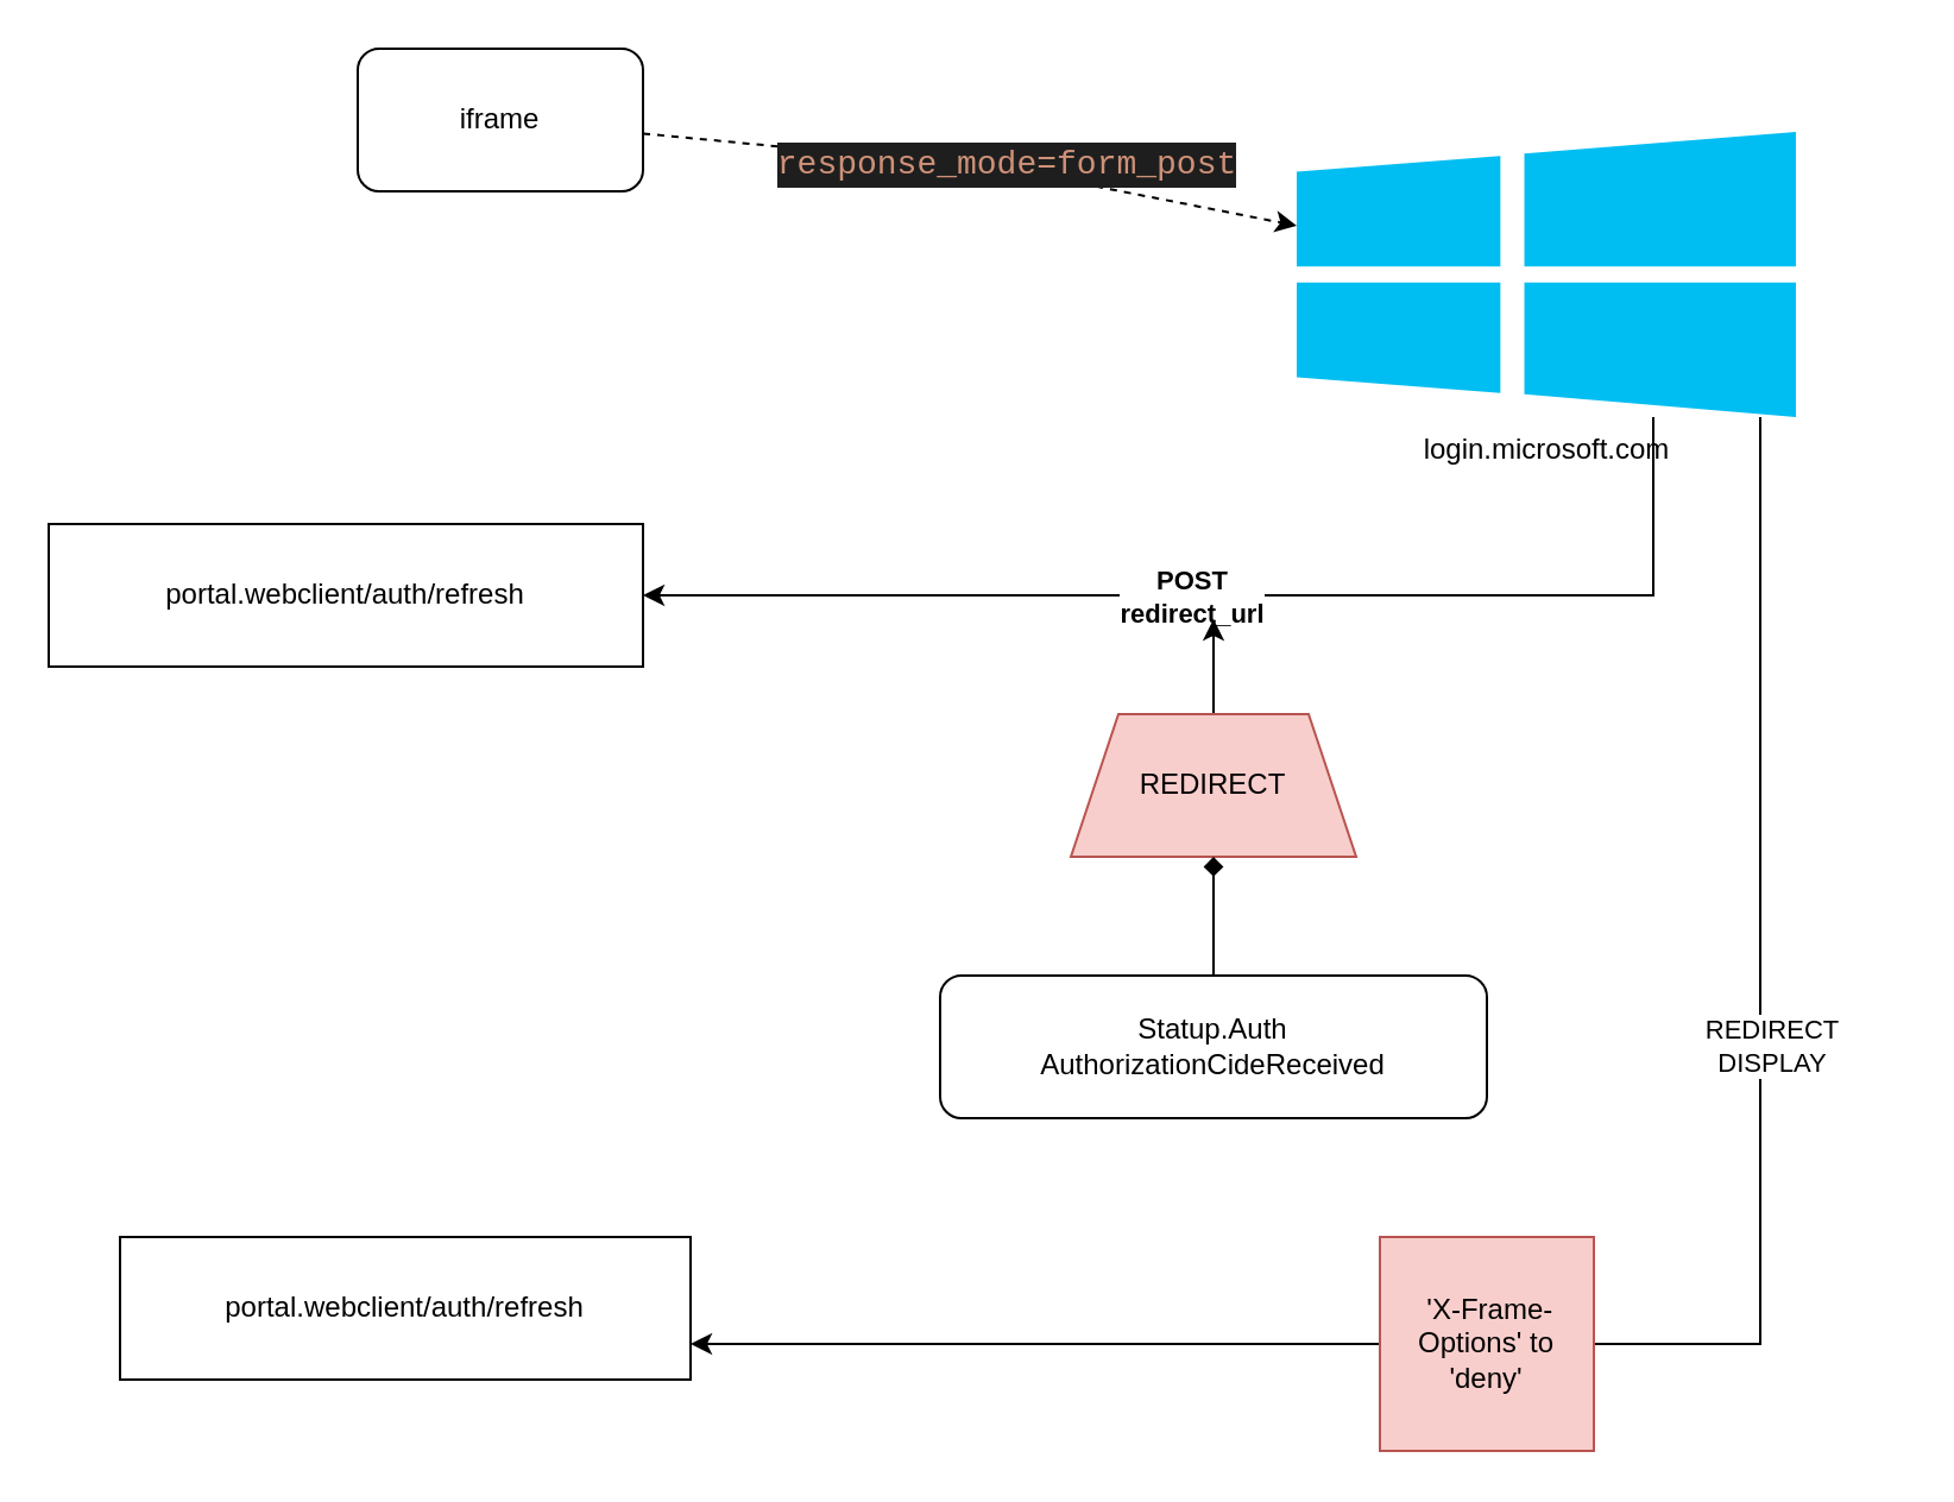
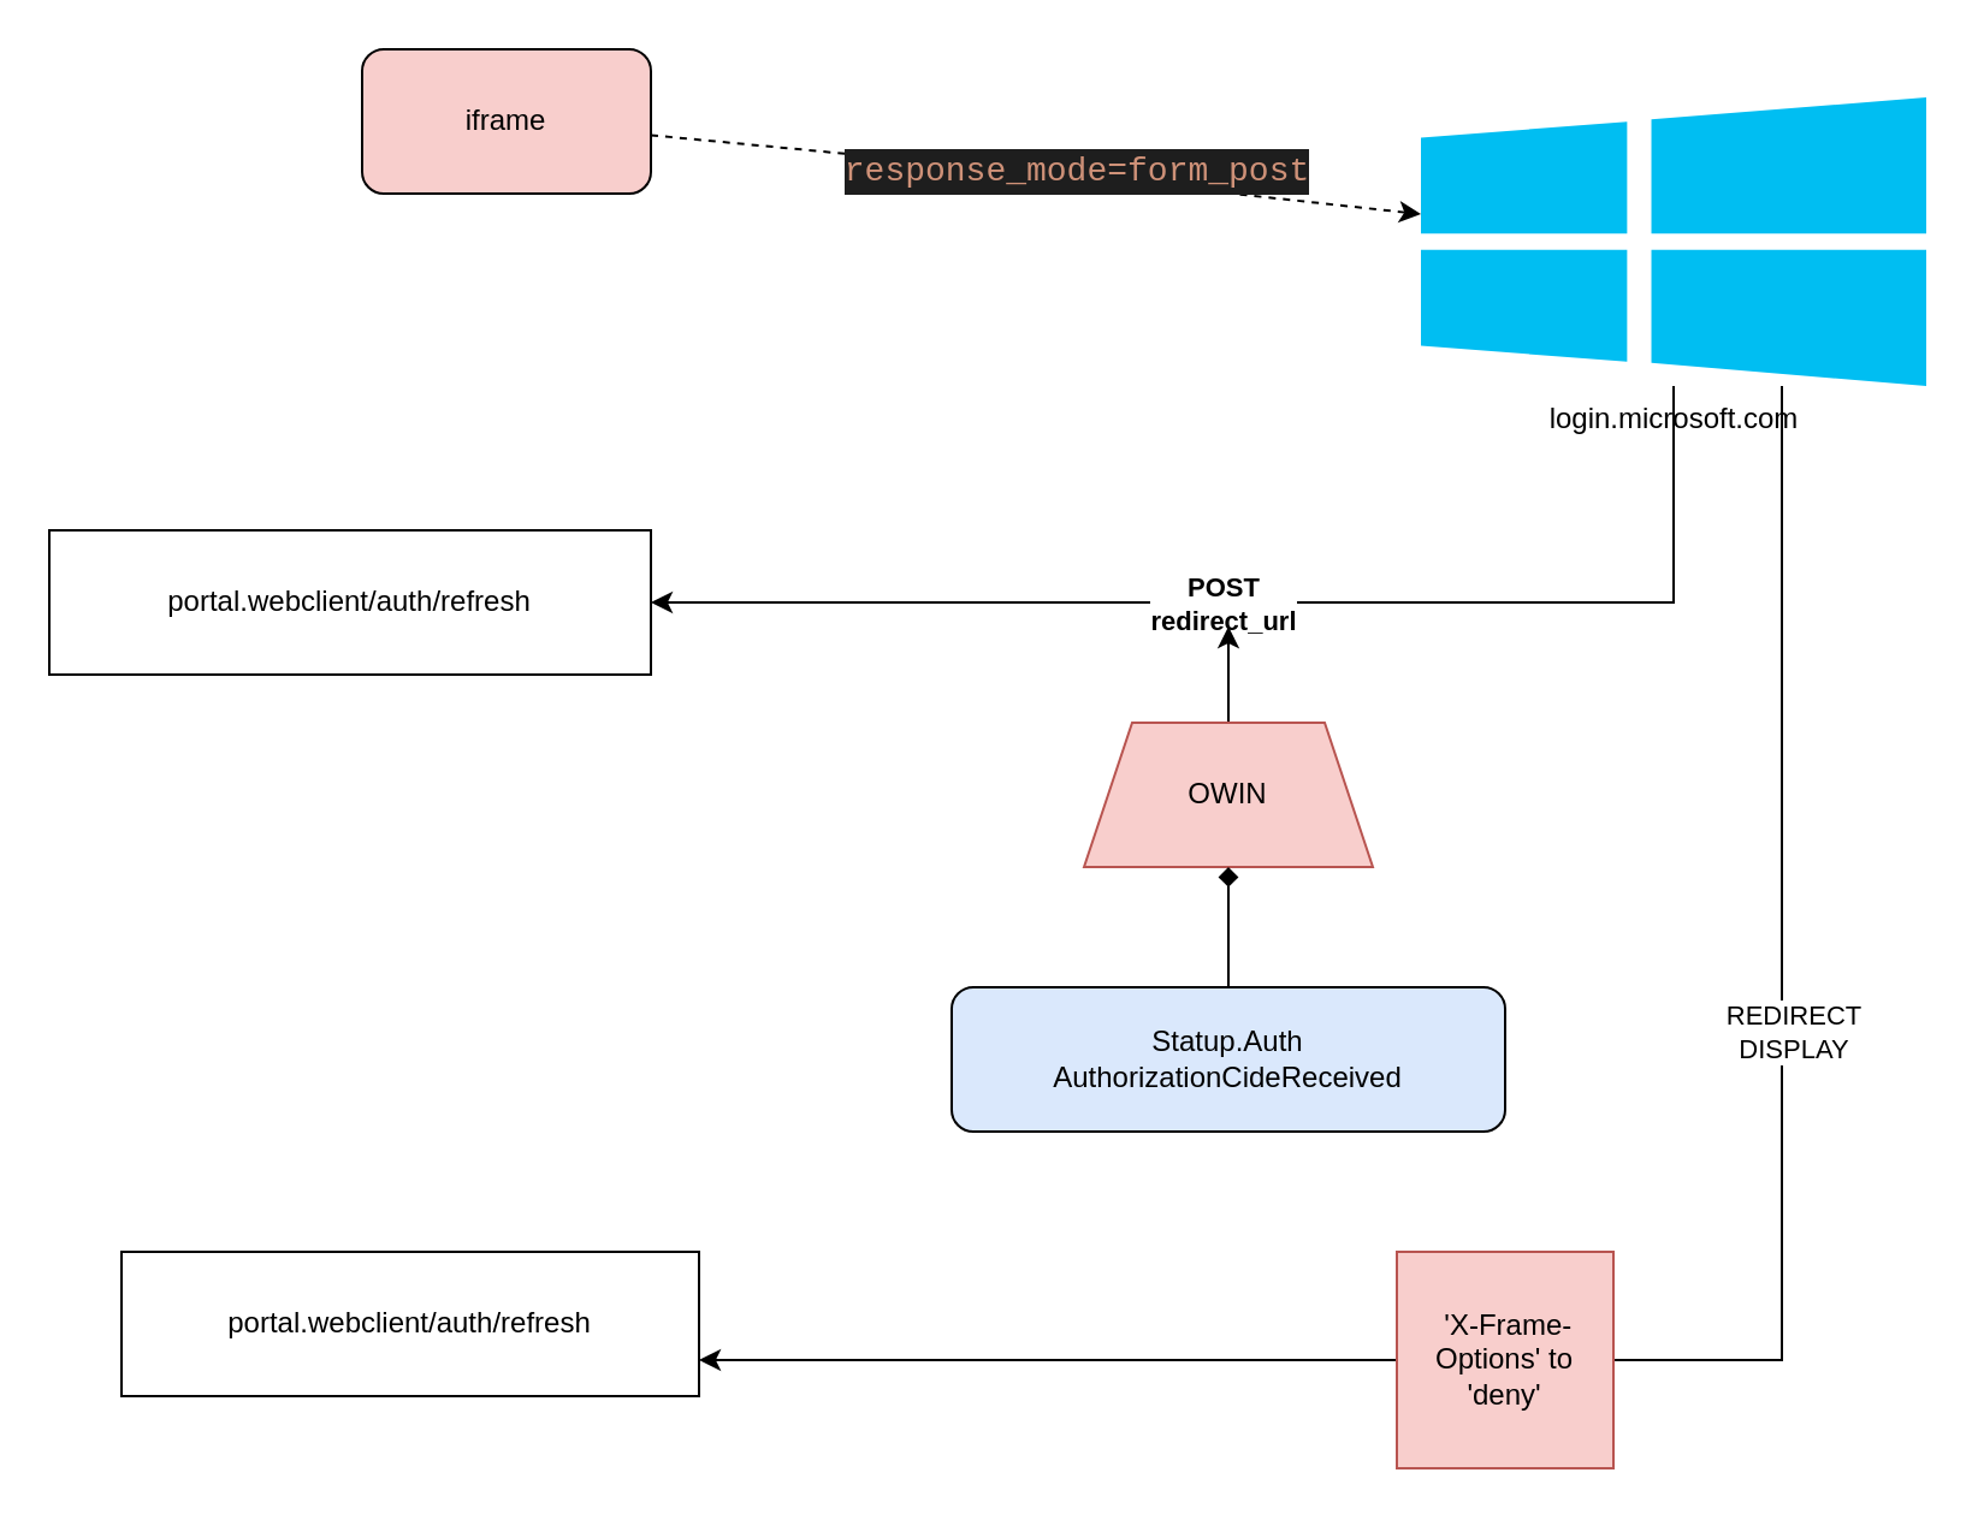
  <mxCell id="0" />
  <mxCell id="1" parent="0" />
  <mxCell id="2" value="&lt;span&gt;portal.webclient/auth/refresh&lt;/span&gt;" style="rounded=0;whiteSpace=wrap;html=1;" vertex="1" parent="1"><mxGeometry x="20" y="220" width="250" height="60" as="geometry" /></mxCell>
  <mxCell id="3" style="edgeStyle=orthogonalEdgeStyle;rounded=0;orthogonalLoop=1;jettySize=auto;html=1;entryX=1;entryY=0.5;entryDx=0;entryDy=0;" edge="1" parent="1" source="7" target="2"><mxGeometry relative="1" as="geometry"><Array as="points"><mxPoint x="695" y="250" /></Array></mxGeometry></mxCell>
  <mxCell id="4" value="POST&lt;br&gt;redirect_url" style="edgeLabel;html=1;align=center;verticalAlign=middle;resizable=0;points=[];fontStyle=1" vertex="1" connectable="0" parent="3"><mxGeometry x="0.024" y="1" relative="1" as="geometry"><mxPoint x="-14" y="-1" as="offset" /></mxGeometry></mxCell>
  <mxCell id="5" style="edgeStyle=orthogonalEdgeStyle;rounded=0;orthogonalLoop=1;jettySize=auto;html=1;entryX=1;entryY=0.75;entryDx=0;entryDy=0;" edge="1" parent="1" source="7" target="15"><mxGeometry relative="1" as="geometry"><mxPoint x="710" y="580" as="targetPoint" /><Array as="points"><mxPoint x="740" y="565" /></Array></mxGeometry></mxCell>
  <mxCell id="6" value="REDIRECT&lt;br&gt;DISPLAY" style="edgeLabel;html=1;align=center;verticalAlign=middle;resizable=0;points=[];" vertex="1" connectable="0" parent="5"><mxGeometry x="-0.372" y="4" relative="1" as="geometry"><mxPoint as="offset" /></mxGeometry></mxCell>
- <mxCell id="7" value="login.microsoft.com" style="verticalLabelPosition=bottom;html=1;verticalAlign=top;align=center;strokeColor=none;fillColor=#00BEF2;shape=mxgraph.azure.azure_instance;" vertex="1" parent="1"><mxGeometry x="545" y="55" width="210" height="120" as="geometry" /></mxCell>
+ <mxCell id="7" value="login.microsoft.com" style="verticalLabelPosition=bottom;html=1;verticalAlign=top;align=center;strokeColor=none;fillColor=#00BEF2;shape=mxgraph.azure.azure_instance;" vertex="1" parent="1"><mxGeometry x="590" y="40" width="210" height="120" as="geometry" /></mxCell>
  <mxCell id="8" style="rounded=0;orthogonalLoop=1;jettySize=auto;html=1;dashed=1;" edge="1" parent="1" source="10" target="7"><mxGeometry relative="1" as="geometry"><Array as="points"><mxPoint x="420" y="70" /></Array></mxGeometry></mxCell>
  <mxCell id="9" value="&lt;div style=&quot;color: rgb(212 , 212 , 212) ; background-color: rgb(30 , 30 , 30) ; font-family: &amp;#34;consolas&amp;#34; , &amp;#34;courier new&amp;#34; , monospace ; font-size: 14px ; line-height: 19px&quot;&gt;&lt;span style=&quot;color: #ce9178&quot;&gt;response_mode=form_post&lt;/span&gt;&lt;/div&gt;" style="edgeLabel;html=1;align=center;verticalAlign=middle;resizable=0;points=[];" vertex="1" connectable="0" parent="8"><mxGeometry x="0.101" y="2" relative="1" as="geometry"><mxPoint as="offset" /></mxGeometry></mxCell>
- <mxCell id="10" value="iframe" style="rounded=1;whiteSpace=wrap;html=1;" vertex="1" parent="1"><mxGeometry x="150" y="20" width="120" height="60" as="geometry" /></mxCell>
+ <mxCell id="10" value="iframe" style="rounded=1;whiteSpace=wrap;html=1;fillColor=#f8cecc;" vertex="1" parent="1"><mxGeometry x="150" y="20" width="120" height="60" as="geometry" /></mxCell>
  <mxCell id="11" style="edgeStyle=orthogonalEdgeStyle;rounded=0;orthogonalLoop=1;jettySize=auto;html=1;" edge="1" parent="1" source="12"><mxGeometry relative="1" as="geometry"><mxPoint x="510" y="260" as="targetPoint" /></mxGeometry></mxCell>
- <mxCell id="12" value="REDIRECT" style="shape=trapezoid;perimeter=trapezoidPerimeter;whiteSpace=wrap;html=1;fixedSize=1;fillColor=#f8cecc;strokeColor=#b85450;" vertex="1" parent="1"><mxGeometry x="450" y="300" width="120" height="60" as="geometry" /></mxCell>
+ <mxCell id="12" value="OWIN" style="shape=trapezoid;perimeter=trapezoidPerimeter;whiteSpace=wrap;html=1;fixedSize=1;fillColor=#f8cecc;strokeColor=#b85450;" vertex="1" parent="1"><mxGeometry x="450" y="300" width="120" height="60" as="geometry" /></mxCell>
  <mxCell id="13" style="edgeStyle=orthogonalEdgeStyle;rounded=0;orthogonalLoop=1;jettySize=auto;html=1;entryX=0.5;entryY=1;entryDx=0;entryDy=0;endArrow=diamond;" edge="1" parent="1" source="14" target="12"><mxGeometry relative="1" as="geometry" /></mxCell>
- <mxCell id="14" value="Statup.Auth&lt;br&gt;AuthorizationCideReceived" style="rounded=1;whiteSpace=wrap;html=1;" vertex="1" parent="1"><mxGeometry x="395" y="410" width="230" height="60" as="geometry" /></mxCell>
+ <mxCell id="14" value="Statup.Auth&lt;br&gt;AuthorizationCideReceived" style="rounded=1;whiteSpace=wrap;html=1;fillColor=#dae8fc;" vertex="1" parent="1"><mxGeometry x="395" y="410" width="230" height="60" as="geometry" /></mxCell>
  <mxCell id="15" value="portal.webclient/auth/refresh" style="rounded=0;whiteSpace=wrap;html=1;" vertex="1" parent="1"><mxGeometry x="50" y="520" width="240" height="60" as="geometry" /></mxCell>
  <mxCell id="16" value="&amp;nbsp;'X-Frame-Options' to 'deny'" style="whiteSpace=wrap;html=1;aspect=fixed;fillColor=#f8cecc;strokeColor=#b85450;rounded=0;" vertex="1" parent="1"><mxGeometry x="580" y="520" width="90" height="90" as="geometry" /></mxCell>
